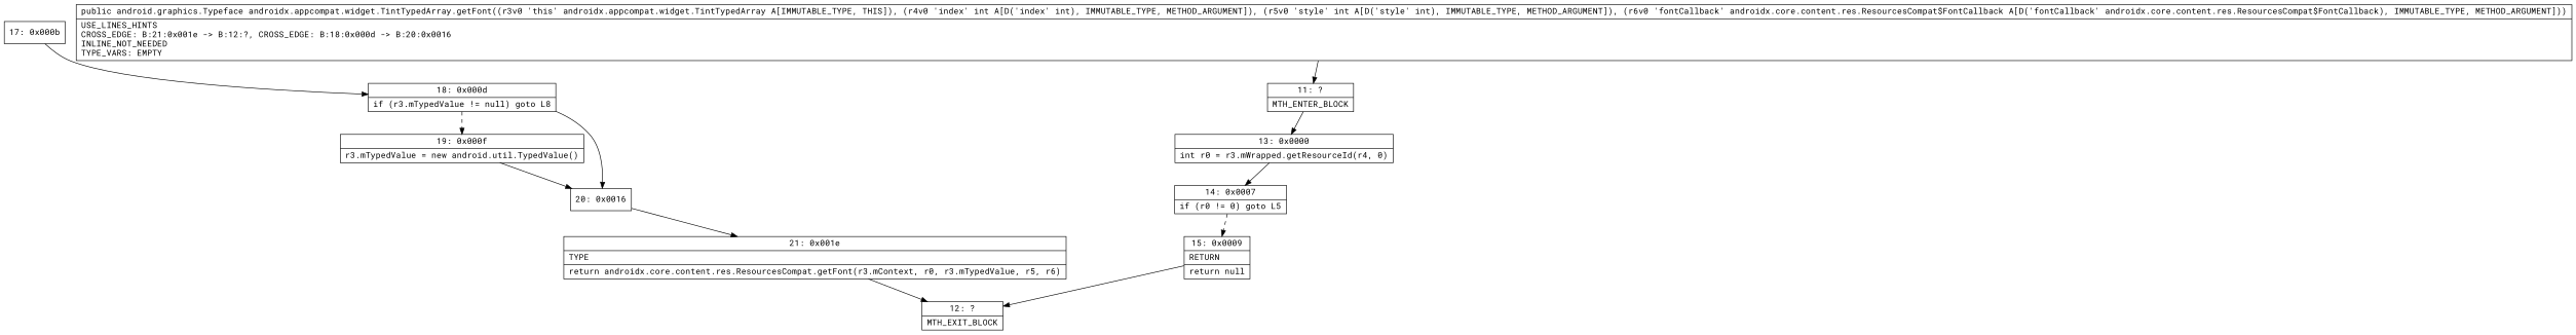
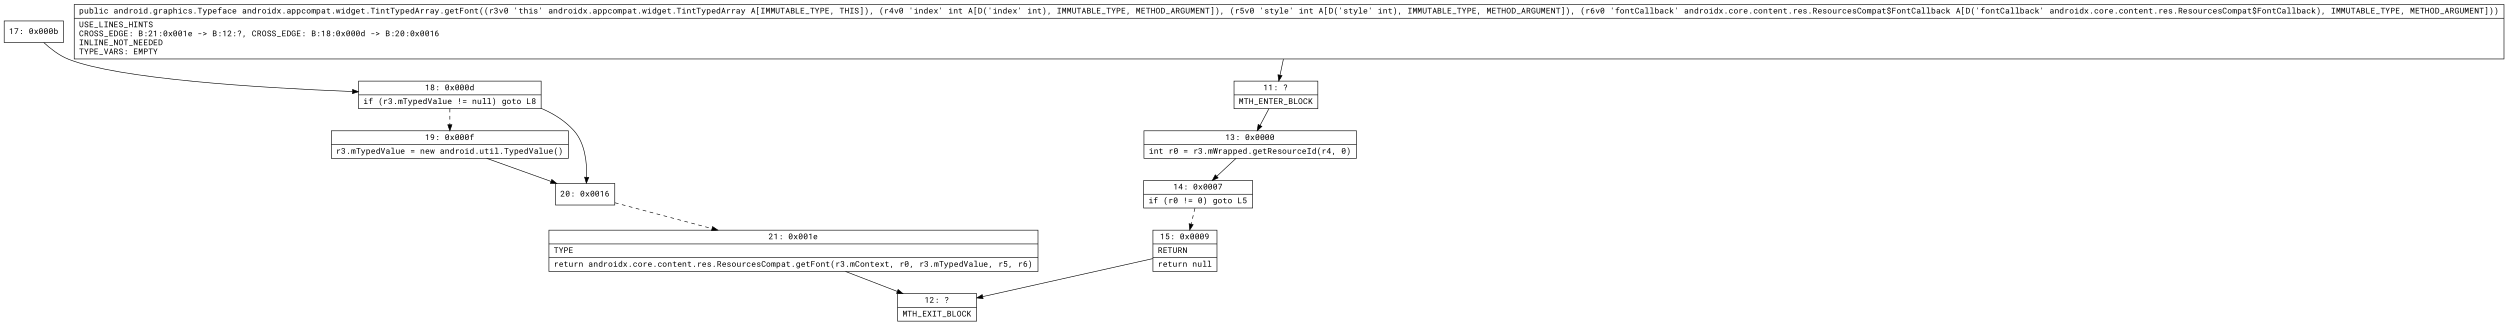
  digraph {
    fontname="Roboto Mono"
    node [fontname="Roboto Mono" shape=record]
    edge [fontname="Roboto Mono"]
    n1 [label="{11\:\ ?|MTH_ENTER_BLOCK\l}"]
    n2 [label="{13\:\ 0x0000|int r0 = r3.mWrapped.getResourceId(r4, 0)\l}"]
    n3 [label="{14\:\ 0x0007|if (r0 != 0) goto L5\l}"]
    n4 [label="{15\:\ 0x0009|RETURN\l|return null\l}"]
    n5 [label="{12\:\ ?|MTH_EXIT_BLOCK\l}"]
    n6 [label="{17\:\ 0x000b}"]
    n7 [label="{18\:\ 0x000d|if (r3.mTypedValue != null) goto L8\l}"]
    n8 [label="{19\:\ 0x000f|r3.mTypedValue = new android.util.TypedValue()\l}"]
    n9 [label="{20\:\ 0x0016}"]
    n10 [label="{21\:\ 0x001e|TYPE\l|return androidx.core.content.res.ResourcesCompat.getFont(r3.mContext, r0, r3.mTypedValue, r5, r6)\l}"]
    n11 [label="{public android.graphics.Typeface androidx.appcompat.widget.TintTypedArray.getFont((r3v0 'this' androidx.appcompat.widget.TintTypedArray A[IMMUTABLE_TYPE, THIS]), (r4v0 'index' int A[D('index' int), IMMUTABLE_TYPE, METHOD_ARGUMENT]), (r5v0 'style' int A[D('style' int), IMMUTABLE_TYPE, METHOD_ARGUMENT]), (r6v0 'fontCallback' androidx.core.content.res.ResourcesCompat$FontCallback A[D('fontCallback' androidx.core.content.res.ResourcesCompat$FontCallback), IMMUTABLE_TYPE, METHOD_ARGUMENT]))  | USE_LINES_HINTS\lCROSS_EDGE: B:21:0x001e \-\> B:12:?, CROSS_EDGE: B:18:0x000d \-\> B:20:0x0016\lINLINE_NOT_NEEDED\lTYPE_VARS: EMPTY\l}"]
    n1 -> n2
    n2 -> n3
    n3 -> n4 [style=dashed]
    n4 -> n5
    n6 -> n7
    n7 -> n8 [style=dashed]
    n7 -> n9
    n8 -> n9
-   n9 -> n10
+   n9 -> n10 [style=dashed]
    n10 -> n5
    n11 -> n1
  }
